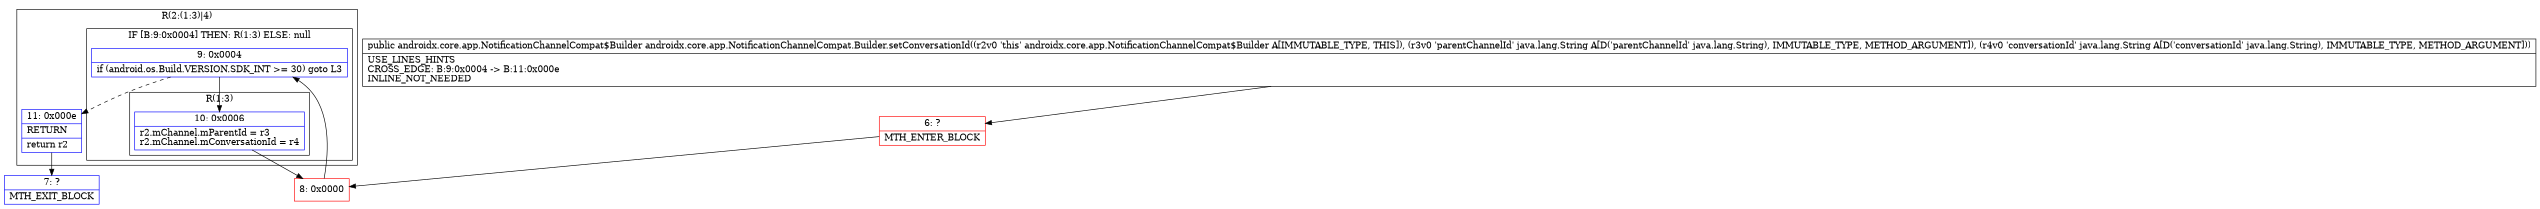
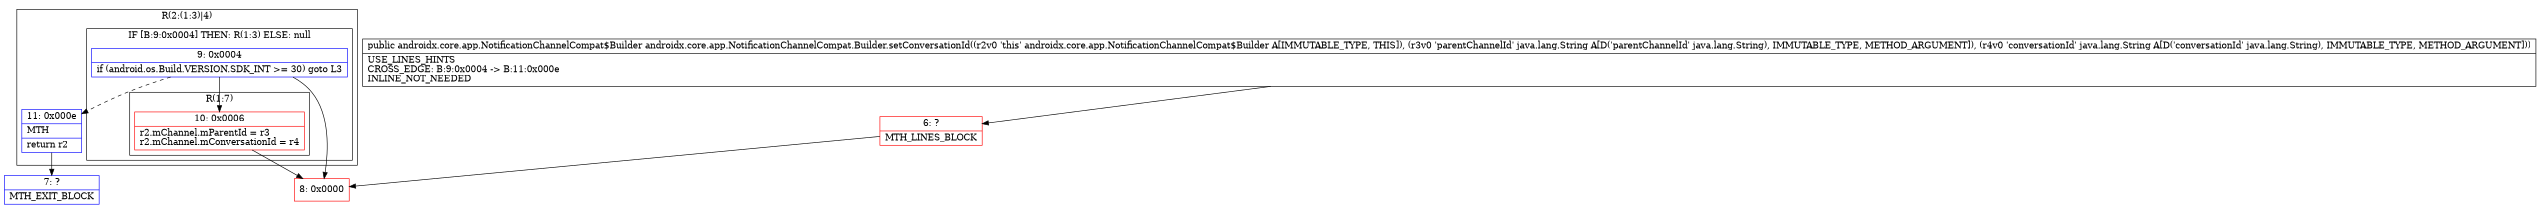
  digraph {
    node [color=blue shape=record]
-   n1 [label="{10\:\ 0x0006|r2.mChannel.mParentId = r3\lr2.mChannel.mConversationId = r4\l}"]
+   n1 [color=red label="{10\:\ 0x0006|r2.mChannel.mParentId = r3\lr2.mChannel.mConversationId = r4\l}"]
    n2 [label="{9\:\ 0x0004|if (android.os.Build.VERSION.SDK_INT \>= 30) goto L3\l}"]
-   n3 [label="{11\:\ 0x000e|RETURN\l|return r2\l}"]
+   n3 [label="{11\:\ 0x000e|MTH\l|return r2\l}"]
    n4 [color=red label="{8\:\ 0x0000}"]
    n5 [label="{7\:\ ?|MTH_EXIT_BLOCK\l}"]
-   n6 [color=red label="{6\:\ ?|MTH_ENTER_BLOCK\l}"]
+   n6 [color=red label="{6\:\ ?|MTH_LINES_BLOCK\l}"]
    n7 [label="{public androidx.core.app.NotificationChannelCompat$Builder androidx.core.app.NotificationChannelCompat.Builder.setConversationId((r2v0 'this' androidx.core.app.NotificationChannelCompat$Builder A[IMMUTABLE_TYPE, THIS]), (r3v0 'parentChannelId' java.lang.String A[D('parentChannelId' java.lang.String), IMMUTABLE_TYPE, METHOD_ARGUMENT]), (r4v0 'conversationId' java.lang.String A[D('conversationId' java.lang.String), IMMUTABLE_TYPE, METHOD_ARGUMENT]))  | USE_LINES_HINTS\lCROSS_EDGE: B:9:0x0004 \-\> B:11:0x000e\lINLINE_NOT_NEEDED\l}" color=""]
    subgraph cluster_1 {
      label="R(2:(1:3)|4)"
      n3
      subgraph cluster_2 {
        label="IF [B:9:0x0004] THEN: R(1:3) ELSE: null"
        n2
        subgraph cluster_3 {
-         label="R(1:3)"
+         label="R(1:7)"
          n1
        }
      }
    }
    n1 -> n4
    n2 -> n1
    n2 -> n3 [style=dashed]
    n3 -> n5
-   n4 -> n2
+   n2 -> n4
    n6 -> n4
    n7 -> n6
  }
